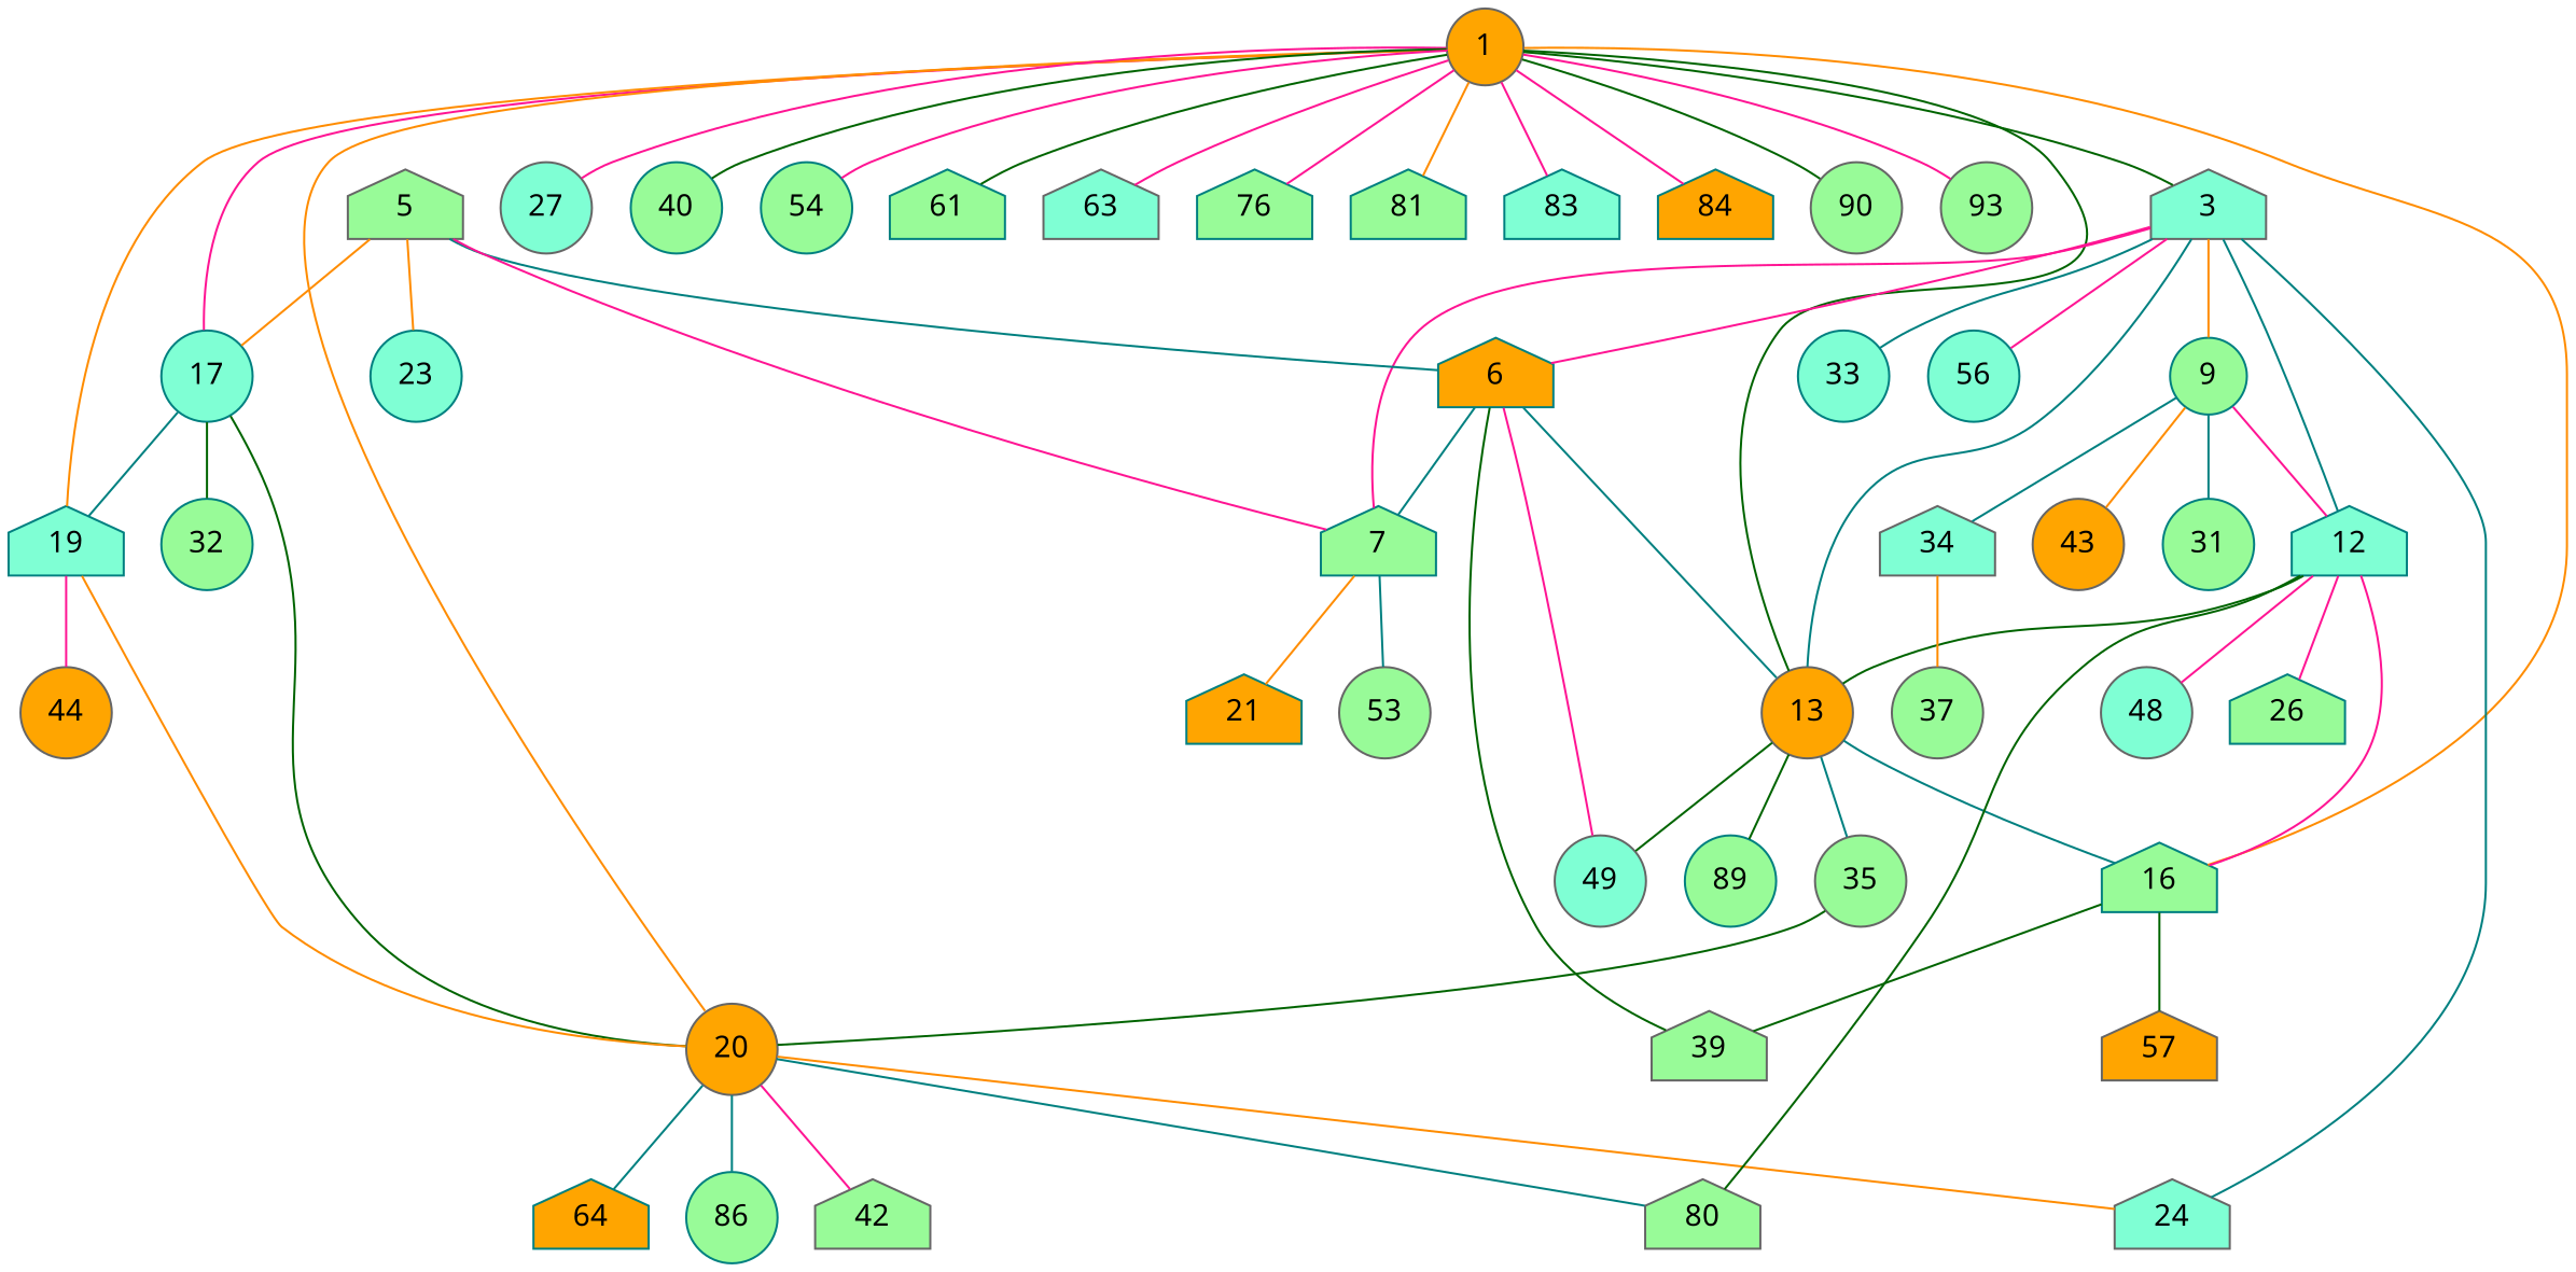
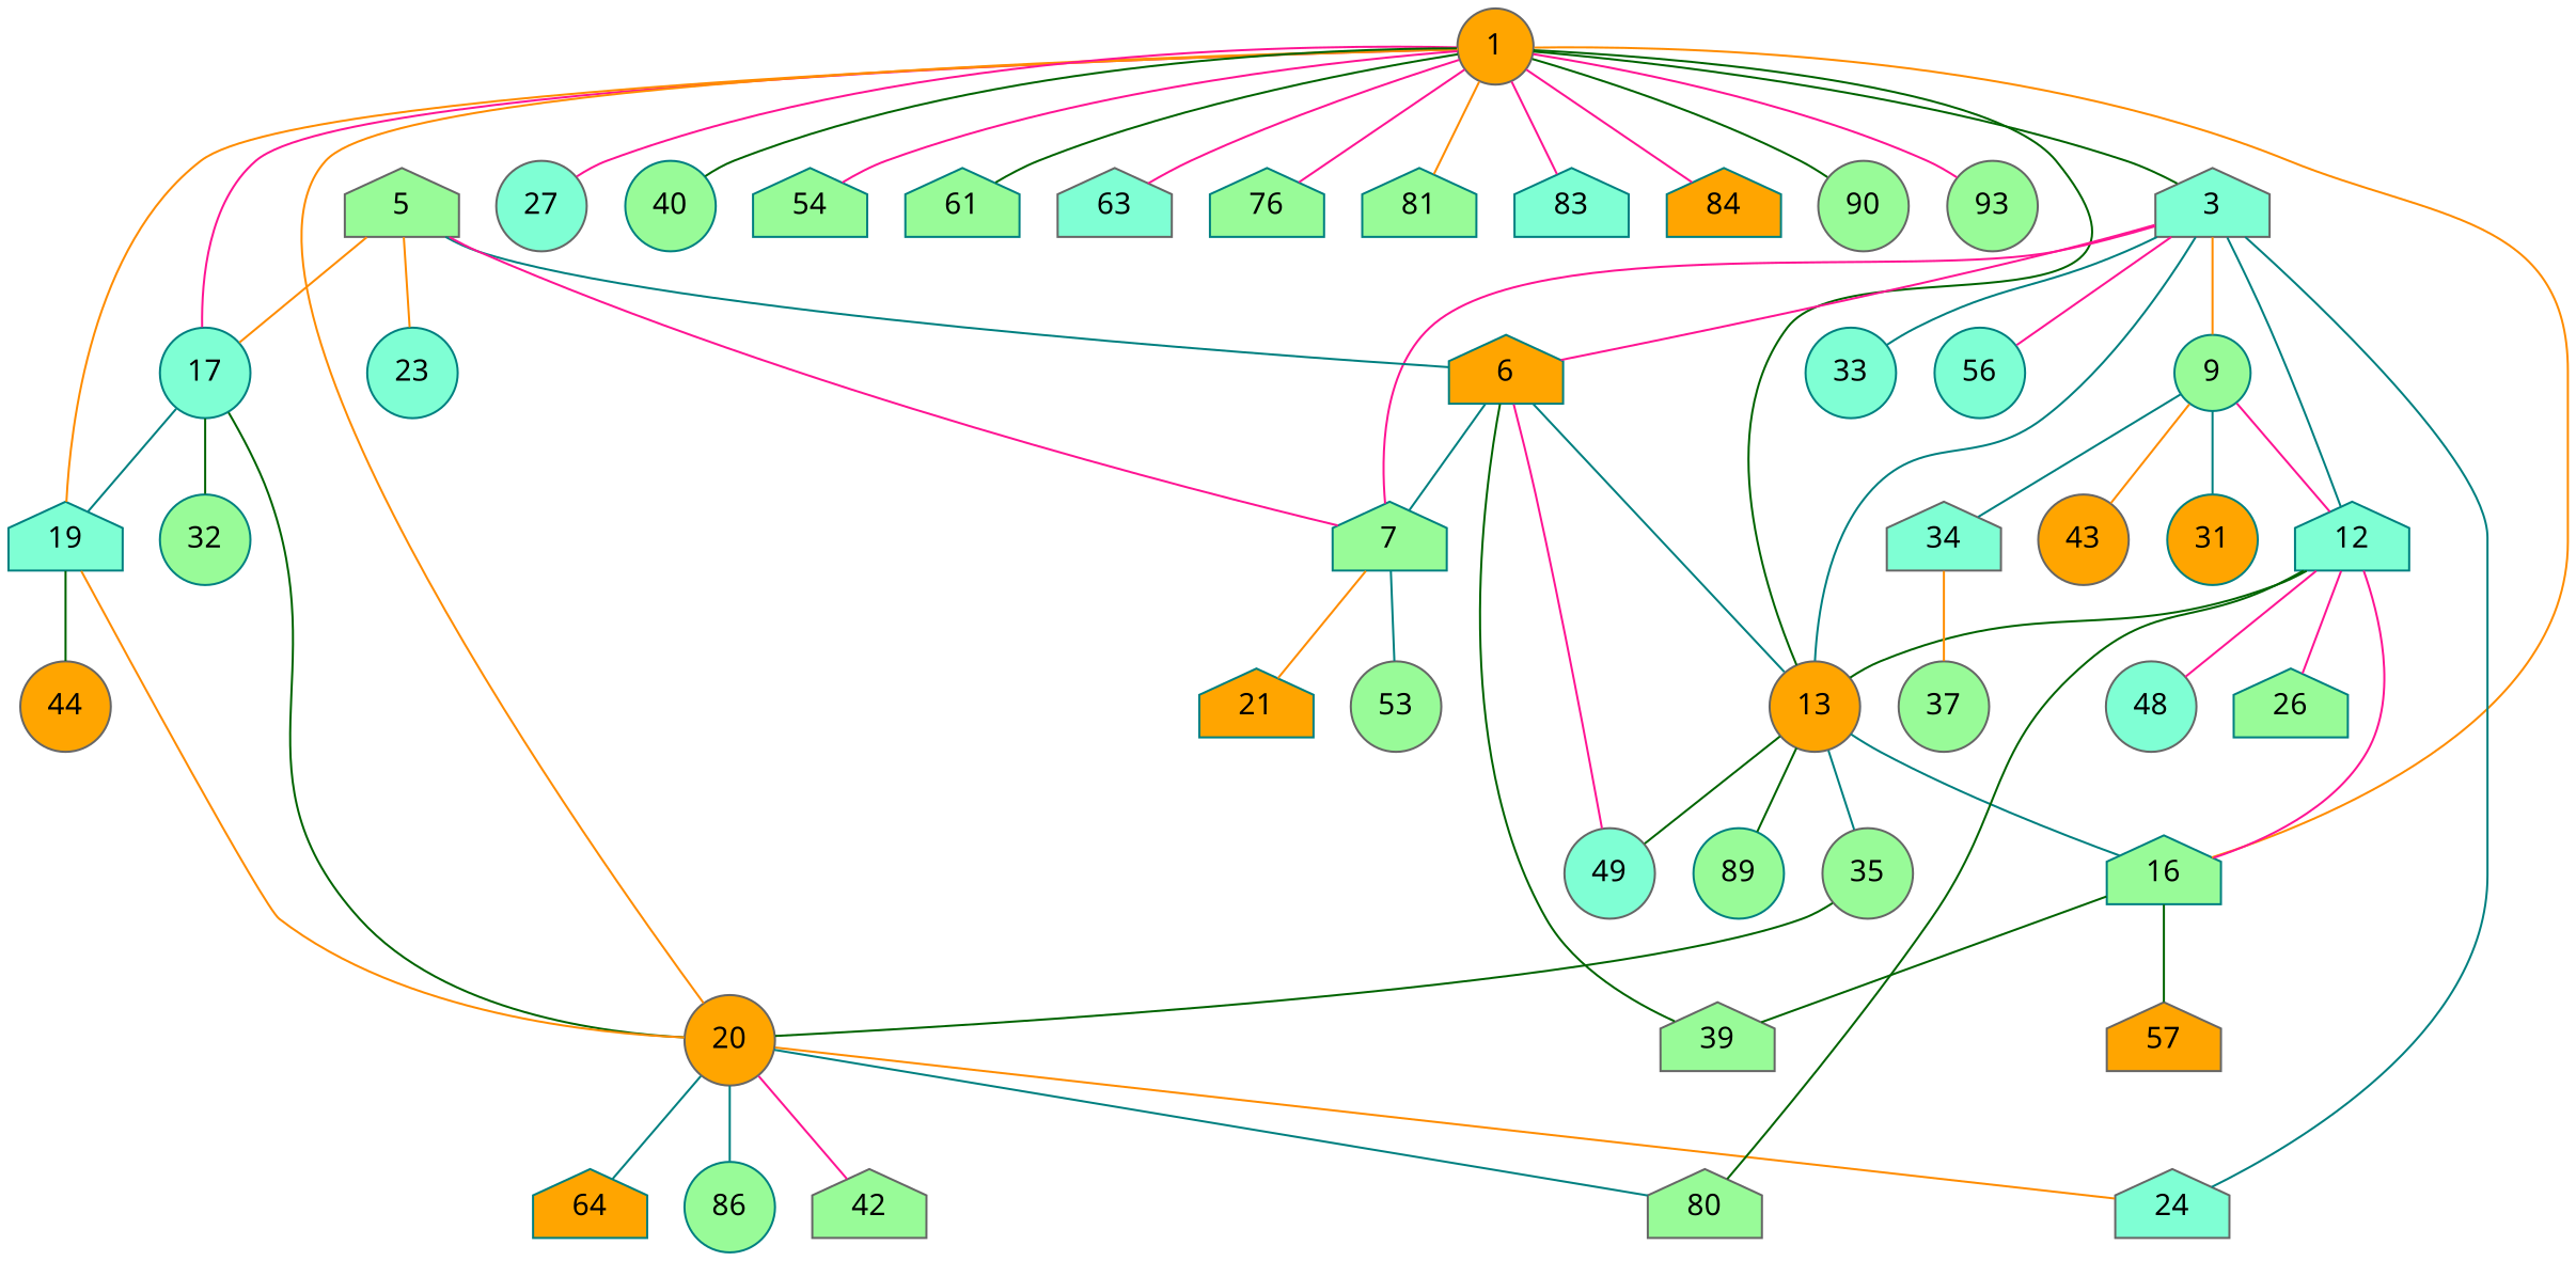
  graph {
    fontname="Noto Sans"
    node [color=teal fillcolor=palegreen fontname="Noto Sans" shape=circle style=filled]
    edge [color=deeppink fontname="Noto Sans"]
    1 [color=gray40 fillcolor=orange super="+4+18+2+75"]
    3 [color=gray40 fillcolor=aquamarine shape=house super="+47+11+58+62"]
    13 [color=gray40 fillcolor=orange super="+15+65+28+25"]
    16 [shape=house]
    17 [fillcolor=aquamarine super="+79"]
    19 [fillcolor=aquamarine shape=house]
    20 [color=gray40 fillcolor=orange super="+29"]
    27 [color=gray40 fillcolor=aquamarine]
    40
-   54
+   54 [shape=house]
    61 [shape=house super="+70+73"]
    63 [color=gray40 fillcolor=aquamarine shape=house super="+67"]
    76 [shape=house]
    81 [shape=house]
    83 [fillcolor=aquamarine shape=house]
    84 [fillcolor=orange shape=house]
    90 [color=gray40]
    93 [color=gray40]
    6 [fillcolor=orange shape=house super="+45+8"]
    7 [shape=house super="+50+59+85+91"]
    9 [super="+10+78+71"]
    12 [fillcolor=aquamarine shape=house super="+52+14+22+38"]
    24 [color=gray40 fillcolor=aquamarine shape=house]
    33 [fillcolor=aquamarine]
    56 [fillcolor=aquamarine]
    49 [color=gray40 fillcolor=aquamarine]
    35 [color=gray40]
    89
    39 [color=gray40 shape=house super="+77"]
    57 [color=gray40 fillcolor=orange shape=house]
    32
    44 [color=gray40 fillcolor=orange]
    80 [color=gray40 shape=house]
    42 [color=gray40 shape=house]
    64 [fillcolor=orange shape=house]
    86
    21 [fillcolor=orange shape=house]
    53 [color=gray40]
-   31
+   31 [fillcolor=orange]
    34 [color=gray40 fillcolor=aquamarine shape=house super="+36"]
    43 [color=gray40 fillcolor=orange]
    26 [shape=house]
    48 [color=gray40 fillcolor=aquamarine]
    5 [color=gray40 shape=house]
    23 [fillcolor=aquamarine]
    37 [color=gray40]
    1 -- 3 [color=darkgreen weight=4]
    1 -- 13 [color=darkgreen]
    1 -- 16 [color=darkorange]
    1 -- 17
    1 -- 19 [color=darkorange]
    1 -- 20 [color=darkorange]
    1 -- 27
    1 -- 40 [color=darkgreen]
    1 -- 54
    1 -- 61 [color=darkgreen]
    1 -- 63
    1 -- 76
    1 -- 81 [color=darkorange]
    1 -- 83
    1 -- 84
    1 -- 90 [color=darkgreen]
    1 -- 93
    3 -- 13 [color=teal]
    3 -- 6 [weight=2]
    3 -- 7
    3 -- 9 [color=darkorange weight=2]
    3 -- 12 [color=teal weight=2]
    3 -- 24 [color=teal]
    3 -- 33 [color=teal]
    3 -- 56
    13 -- 16 [color=teal weight=2]
    13 -- 49 [color=darkgreen]
    13 -- 35 [color=teal]
    13 -- 89 [color=darkgreen]
    16 -- 39 [color=darkgreen]
    16 -- 57 [color=darkgreen]
    17 -- 19 [color=teal]
    17 -- 20 [color=darkgreen]
    17 -- 32 [color=darkgreen]
    19 -- 20 [color=darkorange]
-   19 -- 44
+   19 -- 44 [color=darkgreen]
    20 -- 24 [color=darkorange]
    20 -- 80 [color=teal]
    20 -- 42
    20 -- 64 [color=teal]
    20 -- 86 [color=teal]
    6 -- 13 [color=teal]
    6 -- 7 [color=teal weight=2]
    6 -- 49
    6 -- 39 [color=darkgreen]
    7 -- 21 [color=darkorange]
    7 -- 53 [color=teal]
    9 -- 12 [weight=2]
    9 -- 31 [color=teal]
    9 -- 34 [color=teal]
    9 -- 43 [color=darkorange]
    12 -- 13 [color=darkgreen weight=5]
    12 -- 16
    12 -- 80 [color=darkgreen]
    12 -- 26
    12 -- 48
    35 -- 20 [color=darkgreen]
    34 -- 37 [color=darkorange]
    5 -- 17 [color=darkorange]
    5 -- 6 [color=teal weight=2]
    5 -- 7
    5 -- 23 [color=darkorange]
  }
